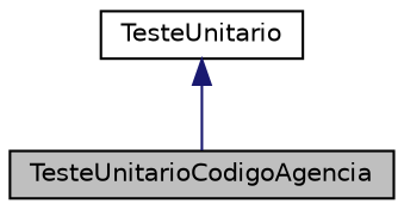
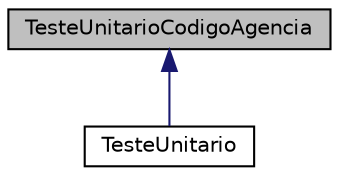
  digraph {
    node [color=black fontname=Helvetica fontsize=10 shape=record style=filled]
    n1 [fillcolor=grey75 fontcolor=black height=0.2 label=TesteUnitarioCodigoAgencia width=0.4]
    n2 [fillcolor=white height=0.2 label=TesteUnitario width=0.4]
-   n2 -> n1 [color=midnightblue dir=back fontname=Helvetica fontsize=10 labelfontname=Helvetica labelfontsize=10 style=solid]
+   n1 -> n2 [color=midnightblue dir=back fontname=Helvetica fontsize=10 labelfontname=Helvetica labelfontsize=10 style=solid]
  }
